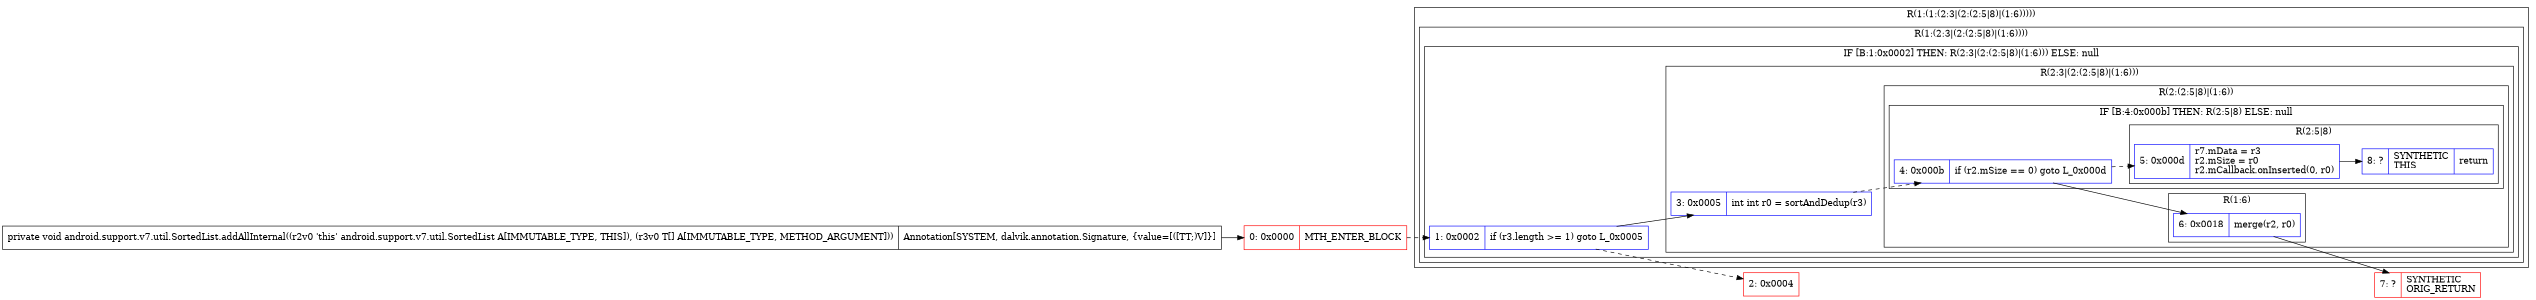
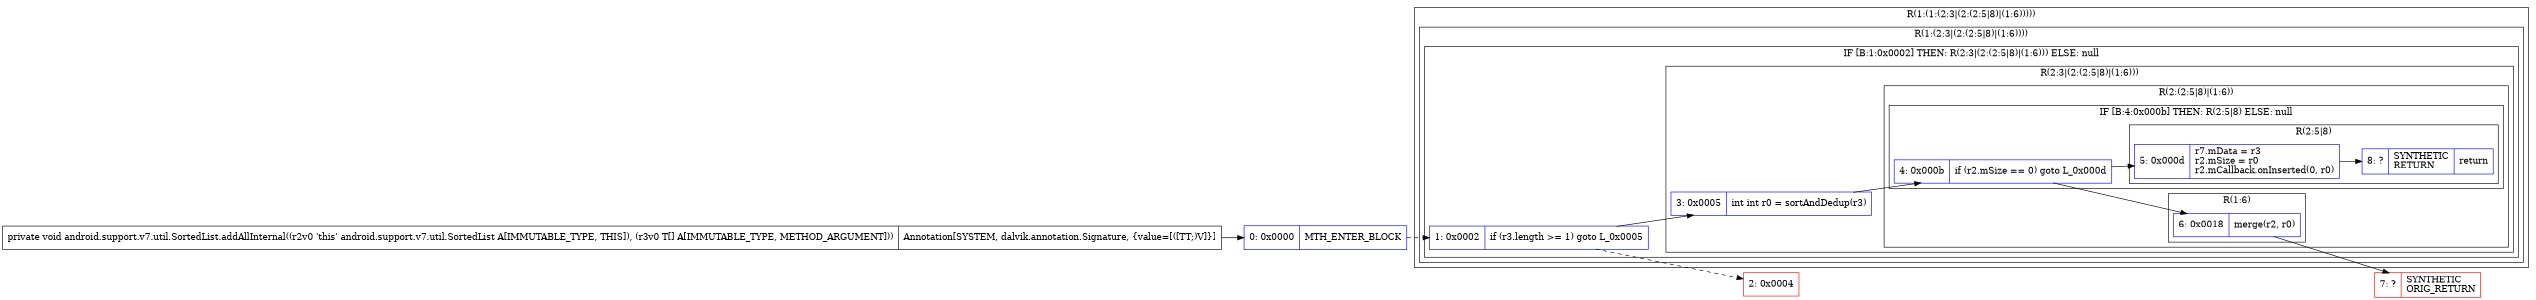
  digraph {
    rankdir=LR
    node [color=blue shape=record]
    n1 [label="{5\:\ 0x000d|r7.mData = r3\lr2.mSize = r0\lr2.mCallback.onInserted(0, r0)\l}"]
-   n2 [label="{8\:\ ?|SYNTHETIC\lTHIS\l|return\l}"]
+   n2 [label="{8\:\ ?|SYNTHETIC\lRETURN\l|return\l}"]
    n3 [label="{4\:\ 0x000b|if (r2.mSize == 0) goto L_0x000d\l}"]
    n4 [label="{6\:\ 0x0018|merge(r2, r0)\l}"]
    n5 [label="{3\:\ 0x0005|int int r0 = sortAndDedup(r3)\l}"]
    n6 [label="{1\:\ 0x0002|if (r3.length \>= 1) goto L_0x0005\l}"]
    n7 [color=red label="{7\:\ ?|SYNTHETIC\lORIG_RETURN\l}"]
    n8 [color=red label="{2\:\ 0x0004}"]
-   n9 [color=red label="{0\:\ 0x0000|MTH_ENTER_BLOCK\l}"]
+   n9 [label="{0\:\ 0x0000|MTH_ENTER_BLOCK\l}"]
    n10 [label="{private void android.support.v7.util.SortedList.addAllInternal((r2v0 'this' android.support.v7.util.SortedList A[IMMUTABLE_TYPE, THIS]), (r3v0 T[] A[IMMUTABLE_TYPE, METHOD_ARGUMENT]))  | Annotation[SYSTEM, dalvik.annotation.Signature, \{value=[([TT;)V]\}]\l}" color=""]
    subgraph cluster_1 {
      label="R(1:(1:(2:3|(2:(2:5|8)|(1:6)))))"
      subgraph cluster_2 {
        label="R(1:(2:3|(2:(2:5|8)|(1:6))))"
        subgraph cluster_3 {
          label="IF [B:1:0x0002] THEN: R(2:3|(2:(2:5|8)|(1:6))) ELSE: null"
          n6
          subgraph cluster_4 {
            label="R(2:3|(2:(2:5|8)|(1:6)))"
            n5
            subgraph cluster_5 {
              label="R(2:(2:5|8)|(1:6))"
              subgraph cluster_6 {
                label="IF [B:4:0x000b] THEN: R(2:5|8) ELSE: null"
                n3
                subgraph cluster_7 {
                  label="R(2:5|8)"
                  n1
                  n2
                }
              }
              subgraph cluster_8 {
                label="R(1:6)"
                n4
              }
            }
          }
        }
      }
    }
    n1 -> n2
-   n3 -> n1 [style=dashed]
+   n3 -> n1
    n3 -> n4 [style=solid]
    n4 -> n7
-   n5 -> n3 [style=dashed]
+   n5 -> n3
    n6 -> n5
    n6 -> n8 [style=dashed]
    n9 -> n6 [style=dashed]
    n10 -> n9
  }
